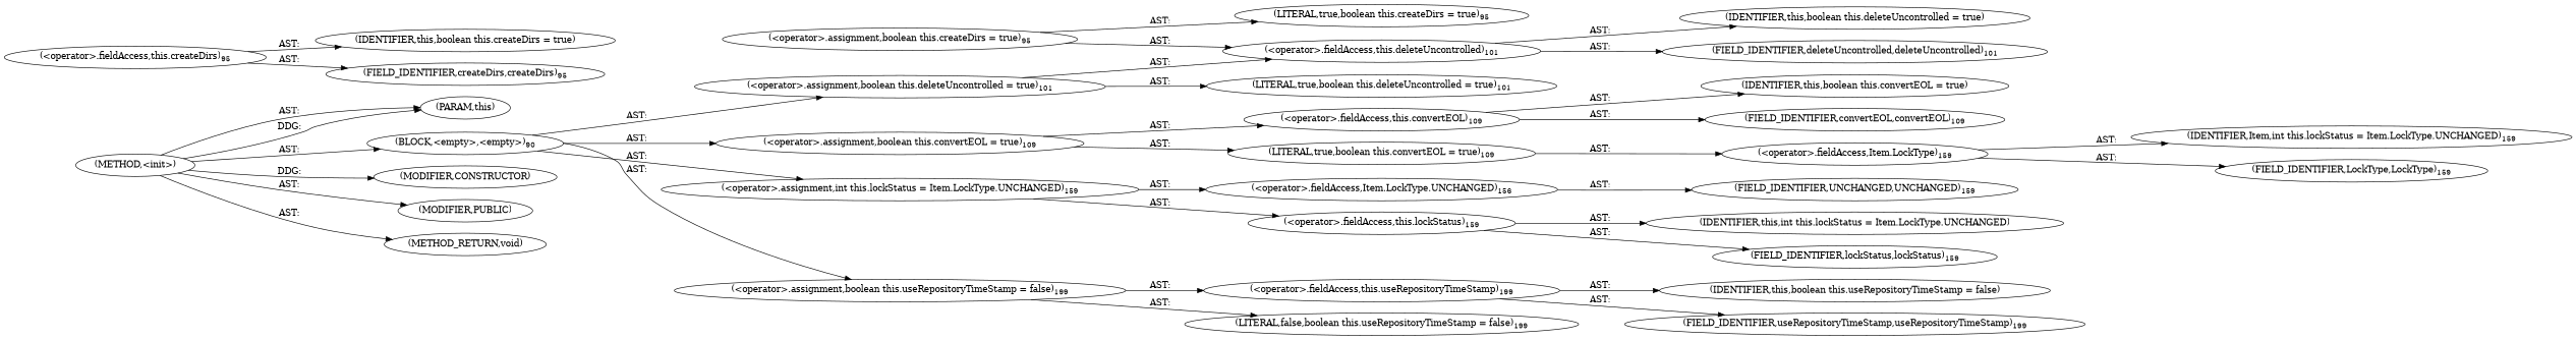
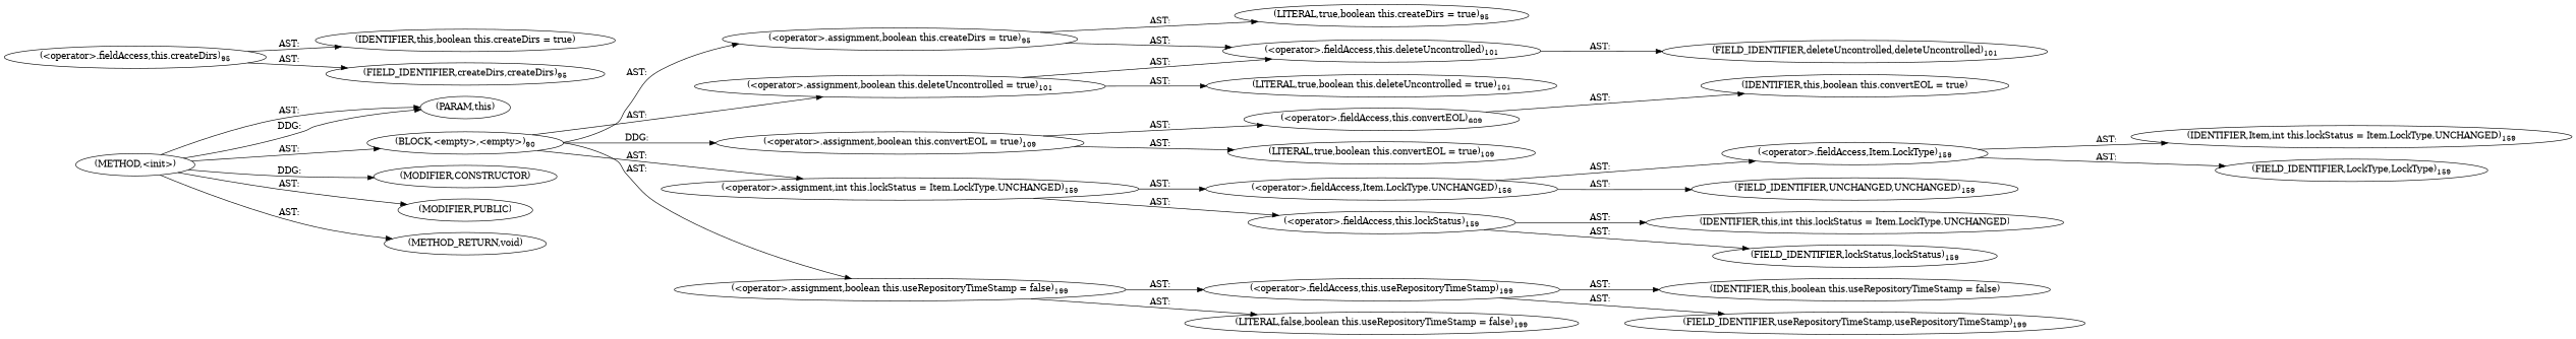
  digraph {
    rankdir=LR
    n1 [label=<(METHOD,&lt;init&gt;)>]
    n2 [label=<(PARAM,this)>]
    n3 [label=<(BLOCK,&lt;empty&gt;,&lt;empty&gt;)<SUB>90</SUB>>]
    n4 [label=<(MODIFIER,CONSTRUCTOR)>]
    n5 [label=<(MODIFIER,PUBLIC)>]
    n6 [label=<(METHOD_RETURN,void)>]
    n7 [label=<(&lt;operator&gt;.assignment,boolean this.createDirs = true)<SUB>95</SUB>>]
    n8 [label=<(&lt;operator&gt;.assignment,boolean this.deleteUncontrolled = true)<SUB>101</SUB>>]
    n9 [label=<(&lt;operator&gt;.assignment,boolean this.convertEOL = true)<SUB>109</SUB>>]
    n10 [label=<(&lt;operator&gt;.assignment,int this.lockStatus = Item.LockType.UNCHANGED)<SUB>159</SUB>>]
    n11 [label=<(&lt;operator&gt;.assignment,boolean this.useRepositoryTimeStamp = false)<SUB>199</SUB>>]
    n12 [label=<(LITERAL,true,boolean this.createDirs = true)<SUB>95</SUB>>]
    n13 [label=<(&lt;operator&gt;.fieldAccess,this.deleteUncontrolled)<SUB>101</SUB>>]
    n14 [label=<(LITERAL,true,boolean this.deleteUncontrolled = true)<SUB>101</SUB>>]
-   n15 [label=<(&lt;operator&gt;.fieldAccess,this.convertEOL)<SUB>109</SUB>>]
+   n15 [label=<(&lt;operator&gt;.fieldAccess,this.convertEOL)<SUB>609</SUB>>]
    n16 [label=<(LITERAL,true,boolean this.convertEOL = true)<SUB>109</SUB>>]
    n17 [label=<(&lt;operator&gt;.fieldAccess,this.lockStatus)<SUB>159</SUB>>]
    n18 [label=<(&lt;operator&gt;.fieldAccess,Item.LockType.UNCHANGED)<SUB>156</SUB>>]
    n19 [label=<(&lt;operator&gt;.fieldAccess,this.useRepositoryTimeStamp)<SUB>199</SUB>>]
    n20 [label=<(LITERAL,false,boolean this.useRepositoryTimeStamp = false)<SUB>199</SUB>>]
    n21 [label=<(&lt;operator&gt;.fieldAccess,this.createDirs)<SUB>95</SUB>>]
    n22 [label=<(IDENTIFIER,this,boolean this.createDirs = true)>]
    n23 [label=<(FIELD_IDENTIFIER,createDirs,createDirs)<SUB>95</SUB>>]
-   n24 [label=<(IDENTIFIER,this,boolean this.deleteUncontrolled = true)>]
    n25 [label=<(FIELD_IDENTIFIER,deleteUncontrolled,deleteUncontrolled)<SUB>101</SUB>>]
    n26 [label=<(IDENTIFIER,this,boolean this.convertEOL = true)>]
-   n27 [label=<(FIELD_IDENTIFIER,convertEOL,convertEOL)<SUB>109</SUB>>]
    n28 [label=<(IDENTIFIER,this,int this.lockStatus = Item.LockType.UNCHANGED)>]
    n29 [label=<(FIELD_IDENTIFIER,lockStatus,lockStatus)<SUB>159</SUB>>]
    n30 [label=<(&lt;operator&gt;.fieldAccess,Item.LockType)<SUB>159</SUB>>]
    n31 [label=<(FIELD_IDENTIFIER,UNCHANGED,UNCHANGED)<SUB>159</SUB>>]
    n32 [label=<(IDENTIFIER,Item,int this.lockStatus = Item.LockType.UNCHANGED)<SUB>159</SUB>>]
    n33 [label=<(FIELD_IDENTIFIER,LockType,LockType)<SUB>159</SUB>>]
    n34 [label=<(IDENTIFIER,this,boolean this.useRepositoryTimeStamp = false)>]
    n35 [label=<(FIELD_IDENTIFIER,useRepositoryTimeStamp,useRepositoryTimeStamp)<SUB>199</SUB>>]
    n1 -> n2 [label="AST: "]
    n1 -> n2 [label="DDG: "]
    n1 -> n3 [label="AST: "]
    n1 -> n4 [label="DDG: "]
    n1 -> n5 [label="AST: "]
    n1 -> n6 [label="AST: "]
+   n3 -> n7 [label="AST: "]
    n3 -> n8 [label="AST: "]
-   n3 -> n9 [label="AST: "]
+   n3 -> n9 [label="DDG: "]
    n3 -> n10 [label="AST: "]
    n3 -> n11 [label="AST: "]
    n7 -> n12 [label="AST: "]
    n7 -> n13 [label="AST: "]
    n8 -> n13 [label="AST: "]
    n8 -> n14 [label="AST: "]
    n9 -> n15 [label="AST: "]
    n9 -> n16 [label="AST: "]
    n10 -> n17 [label="AST: "]
    n10 -> n18 [label="AST: "]
    n11 -> n19 [label="AST: "]
    n11 -> n20 [label="AST: "]
-   n13 -> n24 [label="AST: "]
    n13 -> n25 [label="AST: "]
    n15 -> n26 [label="AST: "]
-   n15 -> n27 [label="AST: "]
    n17 -> n28 [label="AST: "]
    n17 -> n29 [label="AST: "]
-   n16 -> n30 [label="AST: "]
+   n18 -> n30 [label="AST: "]
    n18 -> n31 [label="AST: "]
    n19 -> n34 [label="AST: "]
    n19 -> n35 [label="AST: "]
    n21 -> n22 [label="AST: "]
    n21 -> n23 [label="AST: "]
    n30 -> n32 [label="AST: "]
    n30 -> n33 [label="AST: "]
  }
